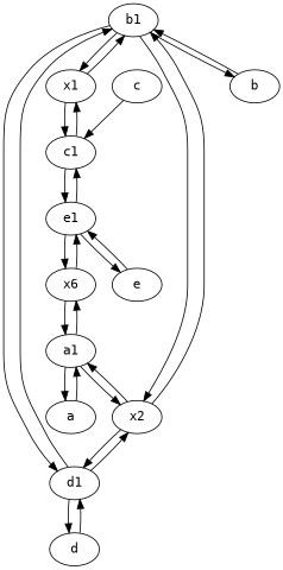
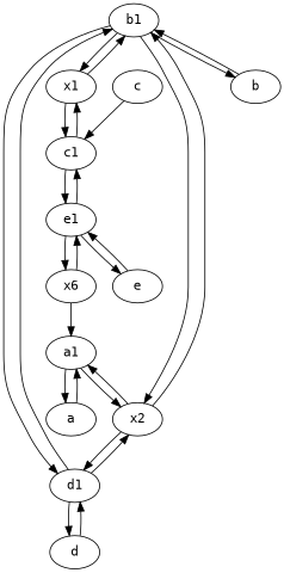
  digraph {
    fontname="DejaVu Sans Mono"
    node [fontname="DejaVu Sans Mono"]
    edge [fontname="DejaVu Sans Mono"]
    b1
    b
    x1
    d1
    x2
    c1
    d
    a1
    e1
    n10 [label=x6]
    e
    a
    c
    b1 -> b
    b1 -> x1
    b1 -> d1
    b1 -> x2
    b -> b1
    x1 -> b1
    x1 -> c1
    d1 -> b1
    d1 -> x2
    d1 -> d
    x2 -> b1
    x2 -> d1
    x2 -> a1
    c1 -> x1
    c1 -> e1
    d -> d1
    a1 -> x2
-   a1 -> n10
    a1 -> a
    e1 -> c1
    e1 -> n10
    e1 -> e
    n10 -> a1
    n10 -> e1
    e -> e1
    a -> a1
    c -> c1
  }
